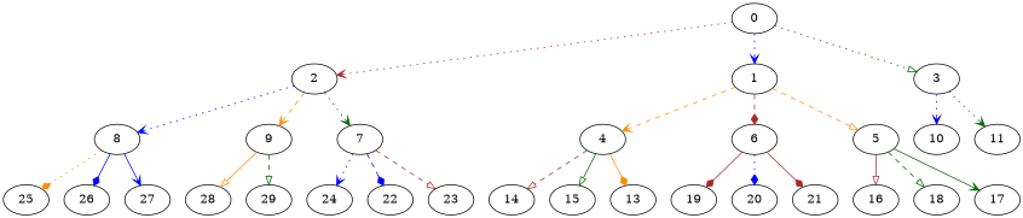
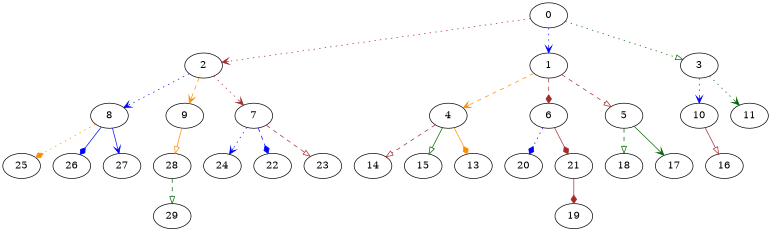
  digraph {
    "Duplicate states"=0
    GraphType=OutTree
    "Max states in OPEN"=0
    Modes="120000ms; topo-ordered tasks, ; Pruning: task equivalence, fixed order ready list, ; F-value: ; Optimisation: best schedule length (SL) optimisation on equal, "
    NumberOfTasks=30
    "Pruned using list schedule length"=53070153
    "States removed from OPEN"=0
    TargetSystem="Homogeneous-2"
    "Time to schedule (ms)"=27268
    "Total idle time"=33
    "Total schedule length"=898
    "Total sequential time"=1763
    "Total states created"=129796337
    node ["Finish time"=898 Processor=0 Weight=62]
    edge [Weight=5 arrowhead=vee color=brown style=dotted]
    0 ["Finish time"=27 "Start time"=0 Weight=27]
    2 ["Finish time"=67 Processor=1 "Start time"=32 Weight=35]
    1 ["Finish time"=330 "Start time"=303 Weight=27]
    3 ["Finish time"=107 "Start time"=27 Weight=80]
    8 ["Finish time"=730 Processor=1 "Start time"=642 Weight=88]
    9 ["Finish time"=226 Processor=1 "Start time"=182 Weight=44]
    7 ["Finish time"=102 Processor=1 "Start time"=67 Weight=35]
    4 ["Finish time"=401 "Start time"=330 Weight=71]
    6 ["Finish time"=554 Processor=1 "Start time"=510 Weight=44]
    5 ["Finish time"=439 Processor=1 "Start time"=386 Weight=53]
    10 ["Finish time"=303 "Start time"=241]
    11 ["Finish time"=188 "Start time"=161 Weight=27]
    25 ["Finish time"=810 Processor=1 "Start time"=730 Weight=80]
    26 ["Start time"=827 Weight=71]
    27 ["Finish time"=827 "Start time"=765]
    28 ["Finish time"=386 Processor=1 "Start time"=306 Weight=80]
    29 ["Finish time"=306 Processor=1 "Start time"=226 Weight=80]
    24 ["Finish time"=182 Processor=1 "Start time"=102 Weight=80]
    22 ["Finish time"=241 "Start time"=188 Weight=53]
    23 ["Finish time"=161 "Start time"=134 Weight=27]
    14 ["Finish time"=694 "Start time"=632]
    15 ["Finish time"=570 "Start time"=508]
    13 ["Finish time"=445 "Start time"=401 Weight=44]
    19 [Processor=1 "Start time"=810 Weight=88]
    20 ["Finish time"=642 Processor=1 "Start time"=554 Weight=88]
    21 ["Finish time"=632 "Start time"=570]
    16 ["Finish time"=510 Processor=1 "Start time"=439 Weight=71]
    18 ["Finish time"=765 "Start time"=694 Weight=71]
    17 ["Finish time"=508 "Start time"=446]
    0 -> 2
    0 -> 1 [Weight=8 color=blue]
    0 -> 3 [arrowhead=onormal color=darkgreen]
    2 -> 8 [Weight=8 color=blue]
    2 -> 9 [color=darkorange style=dashed]
-   2 -> 7 [Weight=10 color=darkgreen]
+   2 -> 7 [Weight=10]
    1 -> 4 [Weight=6 color=darkorange style=dashed]
    1 -> 6 [arrowhead=diamond style=dashed]
-   1 -> 5 [Weight=10 arrowhead=onormal color=darkorange style=dashed]
+   1 -> 5 [Weight=10 arrowhead=onormal style=dashed]
    3 -> 10 [Weight=2 color=blue]
    3 -> 11 [Weight=6 color=darkgreen]
    8 -> 25 [Weight=3 arrowhead=diamond color=darkorange]
    8 -> 26 [Weight=9 arrowhead=diamond color=blue style=solid]
    8 -> 27 [Weight=7 color=blue style=solid]
    9 -> 28 [Weight=7 arrowhead=onormal color=darkorange style=solid]
-   9 -> 29 [Weight=4 arrowhead=onormal color=darkgreen style=dashed]
+   28 -> 29 [Weight=4 arrowhead=onormal color=darkgreen style=dashed]
    7 -> 24 [Weight=4 color=blue]
    7 -> 22 [Weight=3 arrowhead=diamond color=blue style=dashed]
    7 -> 23 [Weight=9 arrowhead=onormal style=dashed]
    4 -> 14 [Weight=7 arrowhead=onormal style=dashed]
    4 -> 15 [Weight=8 arrowhead=onormal color=darkgreen style=solid]
    4 -> 13 [Weight=3 arrowhead=diamond color=darkorange style=solid]
-   6 -> 19 [arrowhead=diamond style=solid]
+   21 -> 19 [arrowhead=diamond style=solid]
    6 -> 20 [Weight=2 arrowhead=diamond color=blue]
    6 -> 21 [arrowhead=diamond style=solid]
-   5 -> 16 [Weight=8 arrowhead=onormal style=solid]
+   10 -> 16 [Weight=8 arrowhead=onormal style=solid]
    5 -> 18 [Weight=7 arrowhead=onormal color=darkgreen style=dashed]
    5 -> 17 [Weight=7 color=darkgreen style=solid]
  }
